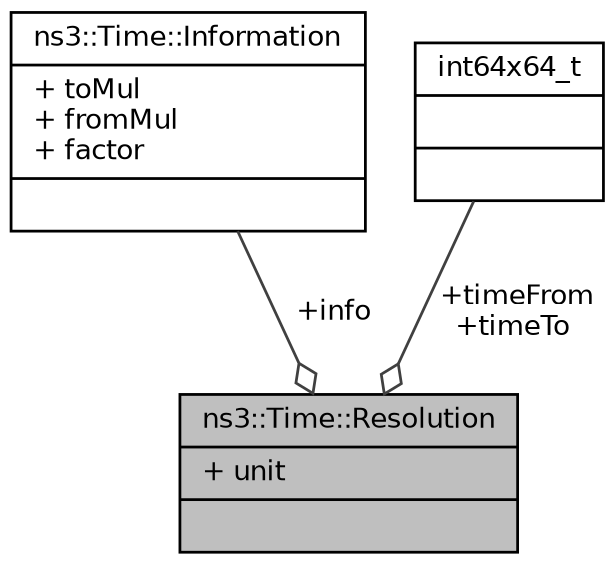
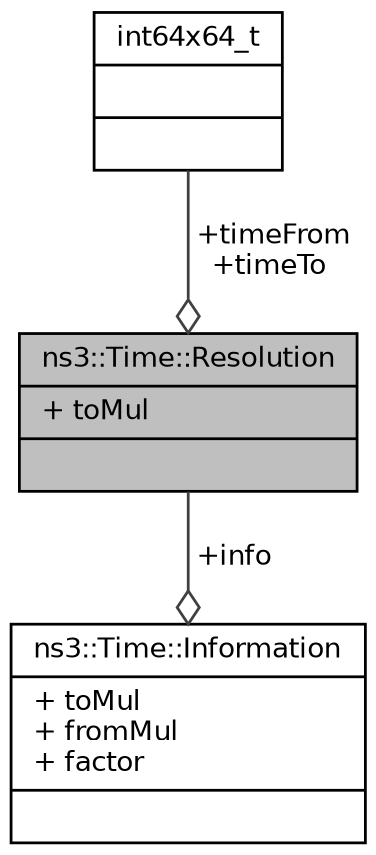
  digraph {
    node [color=black fillcolor=white fontname=Helvetica fontsize=10 shape=record style=filled]
    edge [arrowhead=odiamond color=grey25 fontname=Helvetica fontsize=10 labelfontname=Helvetica labelfontsize=10 style=solid]
-   n1 [fillcolor=grey75 fontcolor=black height=0.2 label="{ns3::Time::Resolution\n|+ unit\l|}" width=0.4]
+   n1 [fillcolor=grey75 fontcolor=black height=0.2 label="{ns3::Time::Resolution\n|+ toMul\l|}" width=0.4]
    n2 [height=0.2 label="{ns3::Time::Information\n|+ toMul\l+ fromMul\l+ factor\l|}" width=0.4]
    n3 [height=0.2 label="{int64x64_t\n||}" width=0.4]
-   n2 -> n1 [label=" +info"]
+   n1 -> n2 [label=" +info"]
    n3 -> n1 [label=" +timeFrom\n+timeTo"]
  }
